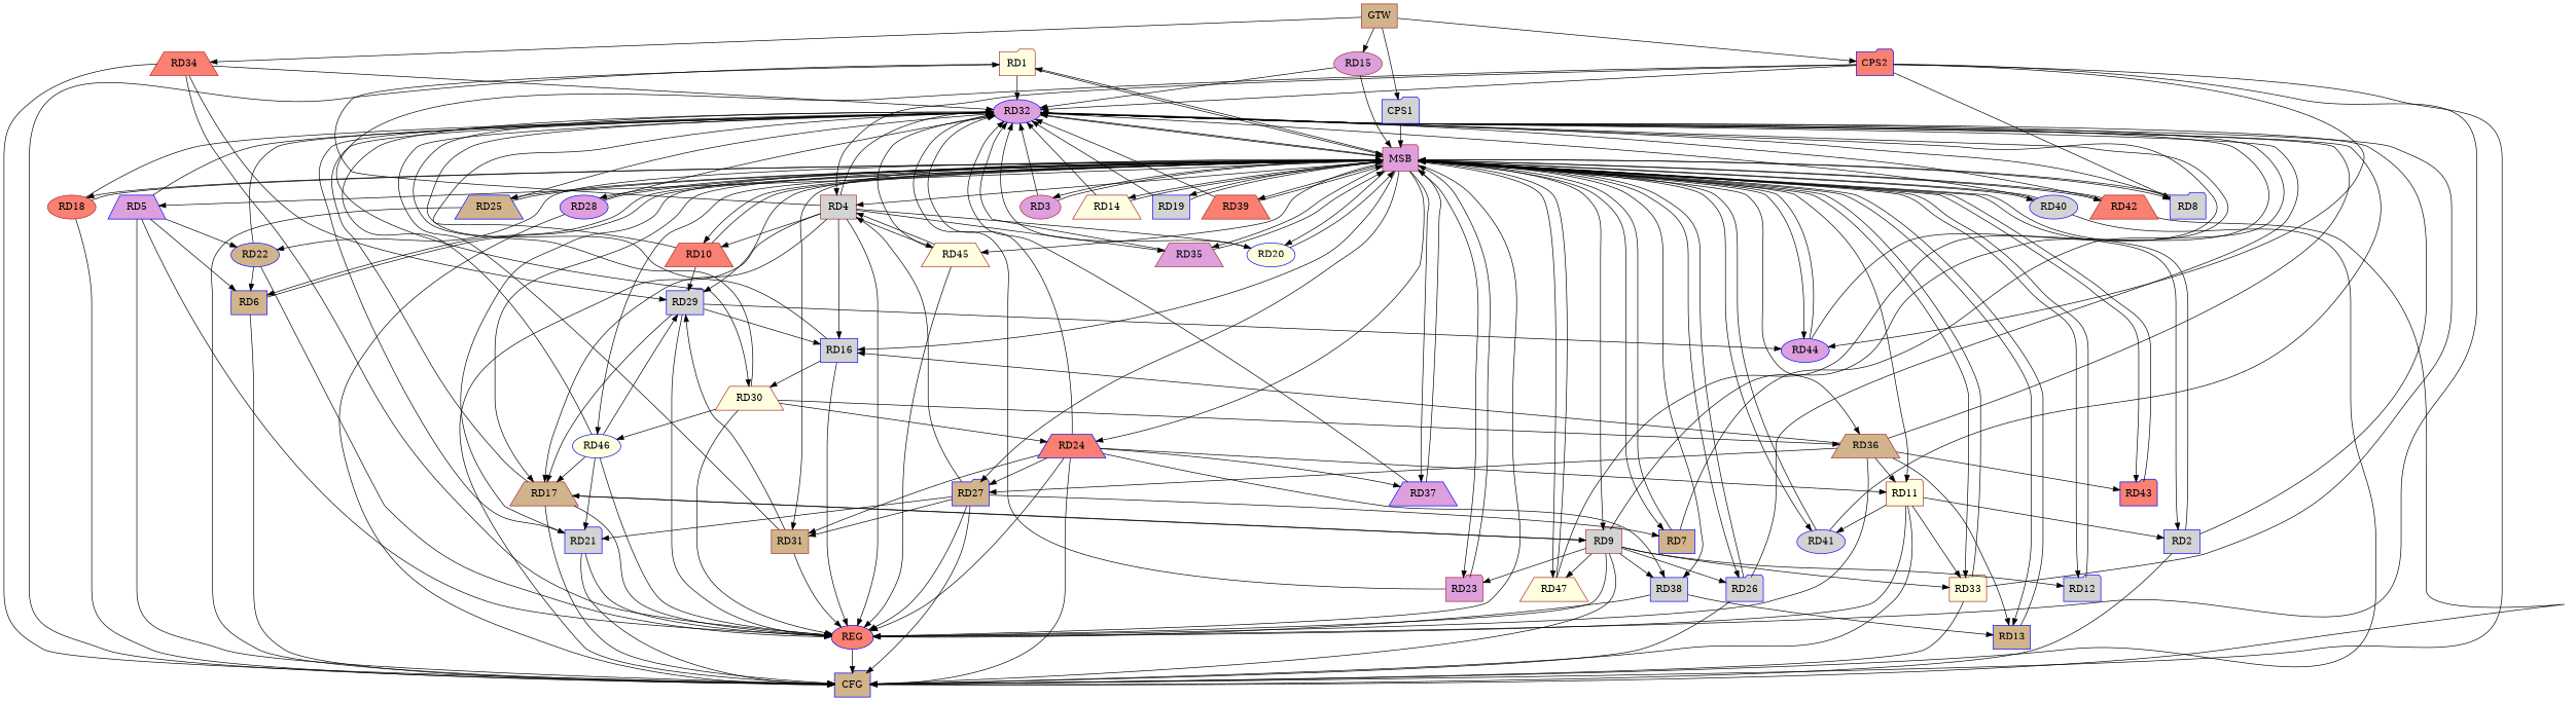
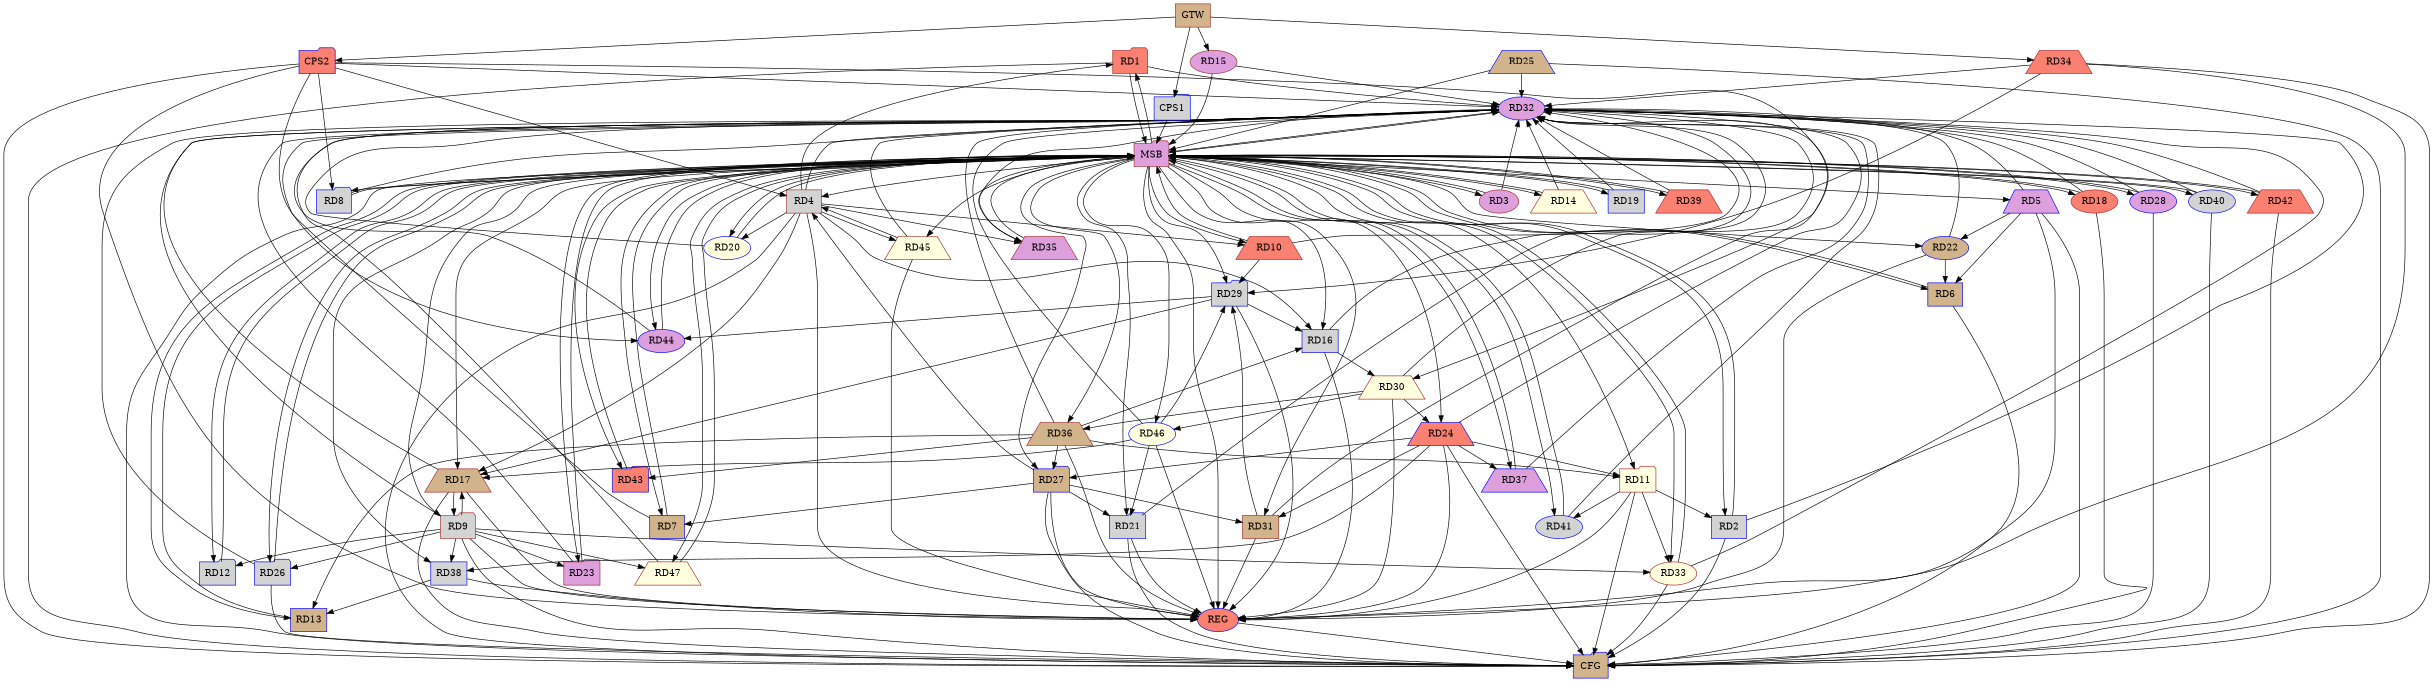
  strict digraph {
    node [color=blue fillcolor=lightgrey shape=folder style=filled]
-   n1 [color=brown fillcolor=lightyellow label=RD1]
+   n1 [color=brown fillcolor=salmon label=RD1]
    n2 [fillcolor=plum label=RD32 shape=ellipse]
    n3 [color=brown fillcolor=plum label=MSB]
    n4 [fillcolor=tan label=CFG]
    n5 [label=RD2 shape=box]
    n6 [color=brown fillcolor=plum label=RD3 shape=ellipse]
    n7 [color=brown label=RD4 shape=box]
    n8 [color=brown fillcolor=salmon label=RD10 shape=trapezium]
    n9 [label=RD16 shape=box]
    n10 [color=brown fillcolor=tan label=RD17 shape=trapezium]
    n11 [fillcolor=lightyellow label=RD20 shape=ellipse]
    n12 [color=brown fillcolor=plum label=RD35 shape=trapezium]
    n13 [color=brown fillcolor=lightyellow label=RD45 shape=trapezium]
    n14 [fillcolor=salmon label=REG shape=ellipse]
    n15 [fillcolor=plum label=RD5 shape=trapezium]
    n16 [fillcolor=tan label=RD6 shape=box]
    n17 [fillcolor=tan label=RD22 shape=ellipse]
    n18 [fillcolor=tan label=RD7 shape=box]
    n19 [label=RD8]
    n20 [color=brown label=RD9]
    n21 [label=RD12]
    n22 [color=brown fillcolor=plum label=RD23]
    n23 [label=RD26]
-   n24 [color=brown fillcolor=lightyellow label=RD33]
+   n24 [color=brown fillcolor=lightyellow label=RD33 shape=ellipse]
    n25 [label=RD38 shape=box]
    n26 [color=brown fillcolor=lightyellow label=RD47 shape=trapezium]
    n27 [color=brown fillcolor=lightyellow label=RD11]
    n28 [label=RD41 shape=ellipse]
    n29 [fillcolor=tan label=RD13 shape=box]
    n30 [color=brown fillcolor=lightyellow label=RD14 shape=trapezium]
    n31 [color=brown fillcolor=salmon label=RD18 shape=ellipse]
    n32 [label=RD19 shape=box]
    n33 [label=RD21]
    n34 [fillcolor=salmon label=RD24 shape=trapezium]
    n35 [fillcolor=tan label=RD27]
    n36 [color=brown fillcolor=tan label=RD31 shape=box]
    n37 [fillcolor=plum label=RD37 shape=trapezium]
    n38 [fillcolor=tan label=RD25 shape=trapezium]
    n39 [fillcolor=plum label=RD28 shape=ellipse]
    n40 [label=RD29]
    n41 [fillcolor=plum label=RD44 shape=ellipse]
    n42 [color=brown fillcolor=tan label=RD36 shape=trapezium]
    n43 [fillcolor=lightyellow label=RD46 shape=ellipse]
    n44 [fillcolor=salmon label=RD43]
    n45 [color=brown fillcolor=salmon label=RD39 shape=trapezium]
    n46 [label=RD40 shape=ellipse]
    n47 [color=brown fillcolor=salmon label=RD42 shape=trapezium]
    n48 [color=brown fillcolor=lightyellow label=RD30 shape=trapezium]
    n49 [color=brown fillcolor=plum label=RD15 shape=ellipse]
    n50 [color=brown fillcolor=salmon label=RD34 shape=trapezium]
    n51 [label=CPS1]
    n52 [fillcolor=salmon label=CPS2]
    n53 [color=brown fillcolor=tan label=GTW shape=box]
    n1 -> n2
    n1 -> n3
    n1 -> n4
    n2 -> n3
    n3 -> n1
    n3 -> n2
    n3 -> n5
    n3 -> n6
    n3 -> n7
    n3 -> n8
    n3 -> n9
    n3 -> n10
    n3 -> n11
    n3 -> n12
    n3 -> n13
    n3 -> n14
    n3 -> n15
    n3 -> n16
    n3 -> n17
    n3 -> n18
    n3 -> n19
    n3 -> n20
    n3 -> n21
    n3 -> n22
    n3 -> n23
    n3 -> n24
    n3 -> n25
    n3 -> n26
    n3 -> n27
    n3 -> n28
    n3 -> n29
    n3 -> n30
    n3 -> n31
    n3 -> n32
    n3 -> n33
    n3 -> n34
    n3 -> n35
    n3 -> n36
    n3 -> n37
-   n3 -> n38
+   n3 -> n4
    n3 -> n39
    n3 -> n40
    n3 -> n41
    n3 -> n42
    n3 -> n43
    n3 -> n44
    n3 -> n45
    n3 -> n46
    n3 -> n47
    n5 -> n2
    n5 -> n3
    n5 -> n4
    n6 -> n2
    n6 -> n3
    n7 -> n1
    n7 -> n2
    n7 -> n4
    n7 -> n8
    n7 -> n9
    n7 -> n10
    n7 -> n11
    n7 -> n12
    n7 -> n13
    n7 -> n14
    n8 -> n2
    n8 -> n3
    n8 -> n40
    n9 -> n2
    n9 -> n14
    n9 -> n48
    n10 -> n2
    n10 -> n4
    n10 -> n14
    n10 -> n20
    n11 -> n2
    n11 -> n3
    n12 -> n2
    n12 -> n3
    n13 -> n2
    n13 -> n7
    n13 -> n14
    n14 -> n4
    n15 -> n2
    n15 -> n4
    n15 -> n14
    n15 -> n16
    n15 -> n17
    n16 -> n3
    n16 -> n4
    n17 -> n2
    n17 -> n14
    n17 -> n16
    n18 -> n2
    n18 -> n3
    n19 -> n2
    n19 -> n3
    n20 -> n2
    n20 -> n4
    n20 -> n10
    n20 -> n14
    n20 -> n21
    n20 -> n22
    n20 -> n23
    n20 -> n24
    n20 -> n25
    n20 -> n26
    n21 -> n3
    n22 -> n2
    n22 -> n3
    n23 -> n2
    n23 -> n3
    n23 -> n4
    n24 -> n2
    n24 -> n3
    n24 -> n4
    n25 -> n14
    n25 -> n29
    n26 -> n2
    n26 -> n3
    n27 -> n4
    n27 -> n5
    n27 -> n14
    n27 -> n24
    n27 -> n28
    n28 -> n2
    n28 -> n3
    n29 -> n3
    n30 -> n2
    n30 -> n3
    n31 -> n2
    n31 -> n3
    n31 -> n4
    n32 -> n2
    n32 -> n3
    n33 -> n2
    n33 -> n4
    n33 -> n14
    n34 -> n2
    n34 -> n4
    n34 -> n14
    n34 -> n25
    n34 -> n27
    n34 -> n35
    n34 -> n36
    n34 -> n37
    n35 -> n4
    n35 -> n7
    n35 -> n14
    n35 -> n18
    n35 -> n33
    n35 -> n36
    n36 -> n2
    n36 -> n14
    n36 -> n40
    n37 -> n2
    n37 -> n3
    n38 -> n2
    n38 -> n3
    n38 -> n4
    n39 -> n2
    n39 -> n3
    n39 -> n4
    n40 -> n9
    n40 -> n10
    n40 -> n14
    n40 -> n41
    n41 -> n2
    n41 -> n3
    n42 -> n2
    n42 -> n9
    n42 -> n14
    n42 -> n27
    n42 -> n29
    n42 -> n35
    n42 -> n44
    n43 -> n2
    n43 -> n10
    n43 -> n14
    n43 -> n33
    n43 -> n40
    n44 -> n3
    n45 -> n2
    n45 -> n3
    n46 -> n2
    n46 -> n3
    n46 -> n4
    n47 -> n2
    n47 -> n3
    n47 -> n4
    n48 -> n2
    n48 -> n14
    n48 -> n34
    n48 -> n42
    n48 -> n43
    n49 -> n2
    n49 -> n3
    n50 -> n2
    n50 -> n4
    n50 -> n14
    n50 -> n40
    n51 -> n3
    n52 -> n2
    n52 -> n4
    n52 -> n7
    n52 -> n14
    n52 -> n19
    n52 -> n41
    n52 -> n48
    n53 -> n49
    n53 -> n50
    n53 -> n51
    n53 -> n52
  }
